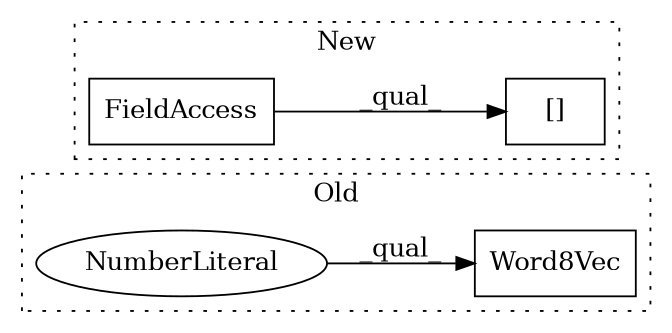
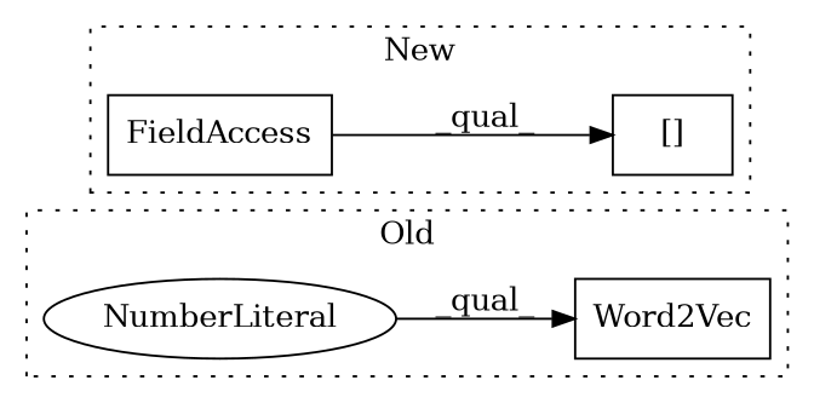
  digraph {
    rankdir=LR
    node [shape=box]
-   n1 [a=32 l="9,1" label=Word8Vec s="1253,1267"]
+   n1 [a=32 l="9,1" label=Word2Vec s="1253,1267"]
    n2 [a=34 l=3 label=NumberLiteral s=1264 shape=ellipse]
    n3 [a=2 l="20,1" label="[]" s="479,510"]
    n4 [a=22 l=19 label=FieldAccess s=479]
    subgraph cluster_1 {
      label=Old
      style=dotted
      n1
      n2
    }
    subgraph cluster_2 {
      label=New
      style=dotted
      n3
      n4
    }
    n2 -> n1 [label=_qual_]
    n4 -> n3 [label=_qual_]
  }
